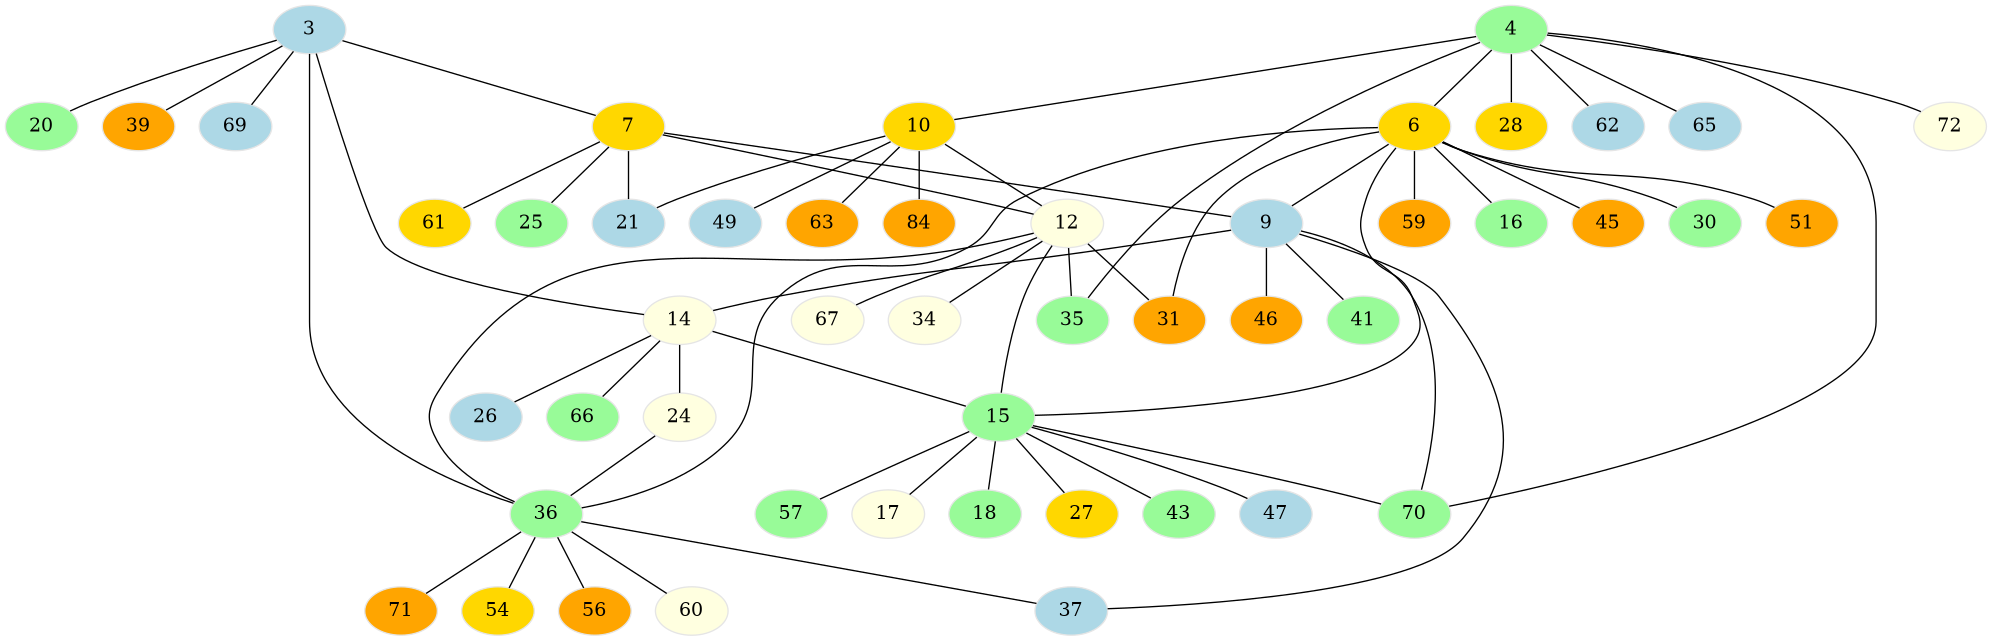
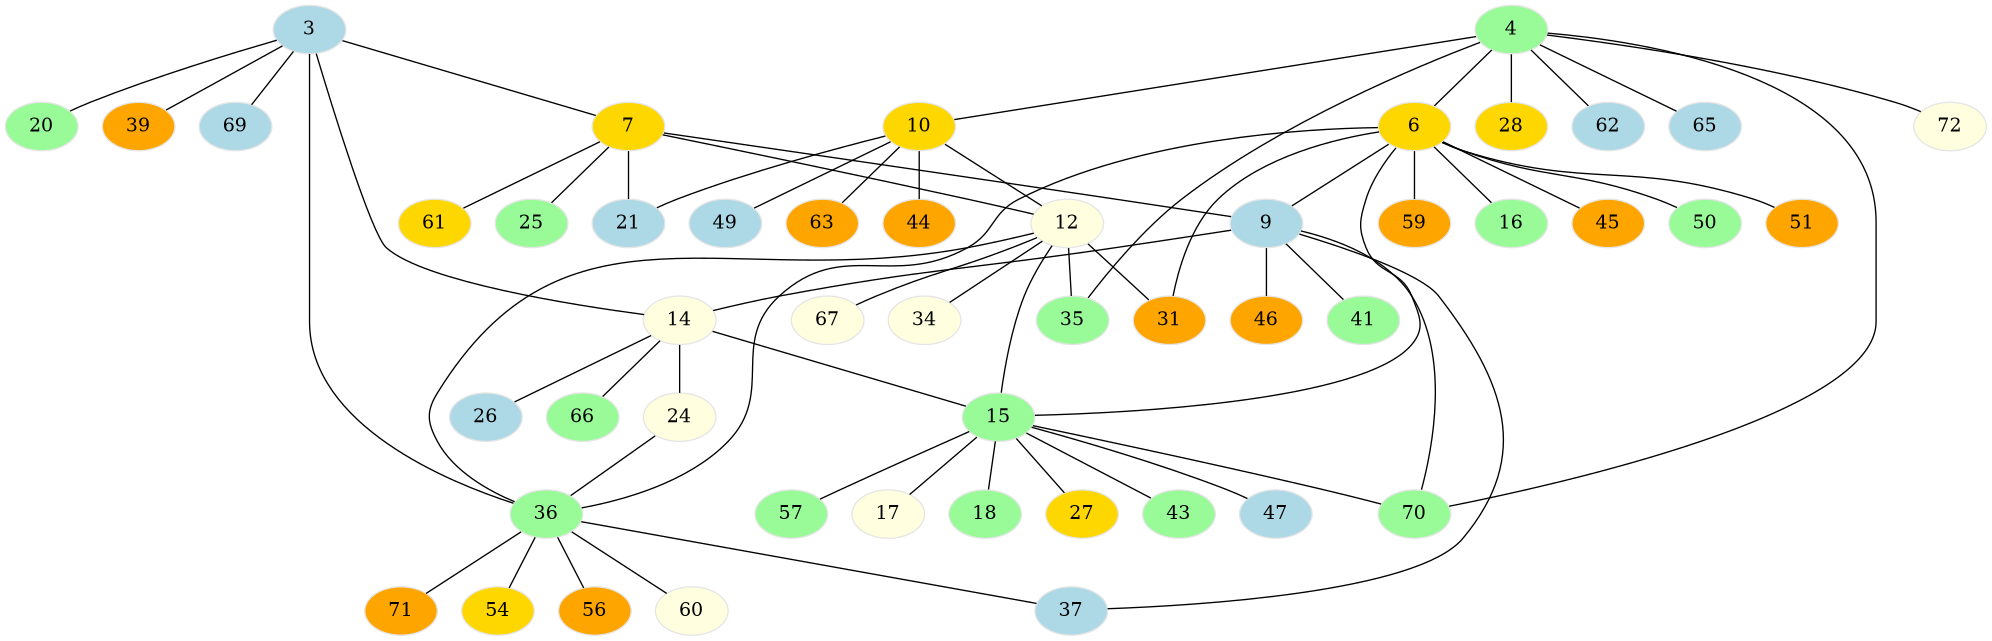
  graph {
    node [color=gray90 fillcolor=palegreen style=filled]
    3 [fillcolor=lightblue super="+1"]
    7 [fillcolor=gold]
    14 [fillcolor=lightyellow super="+13"]
    20
    36 [super="+2+19"]
    39 [fillcolor=orange]
    69 [fillcolor=lightblue super="+52+55"]
    9 [fillcolor=lightblue super="+8"]
    12 [fillcolor=lightyellow super="+11"]
    21 [fillcolor=lightblue]
    25
    61 [fillcolor=gold]
    15
    24 [fillcolor=lightyellow]
    26 [fillcolor=lightblue]
    66
    37 [fillcolor=lightblue super="+22"]
    54 [fillcolor=gold]
    56 [fillcolor=orange]
    60 [fillcolor=lightyellow]
    71 [fillcolor=orange]
    6 [fillcolor=gold super="+5"]
    16
    31 [fillcolor=orange]
    45 [fillcolor=orange]
-   50 [label=30]
+   50
    51 [fillcolor=orange]
    59 [fillcolor=orange]
    4
    10 [fillcolor=gold]
    28 [fillcolor=gold]
    35 [super="+33"]
    62 [fillcolor=lightblue]
    65 [fillcolor=lightblue]
    70 [super="+64"]
    72 [fillcolor=lightyellow super="+32+38+53"]
-   44 [fillcolor=orange label=84]
+   44 [fillcolor=orange]
    49 [fillcolor=lightblue]
    63 [fillcolor=orange]
    41
    46 [fillcolor=orange super="+23"]
    17 [fillcolor=lightyellow]
    18
    27 [fillcolor=gold]
    43 [super="+42"]
    n46 [fillcolor=lightblue label=47]
    57
    34 [fillcolor=lightyellow]
    67 [fillcolor=lightyellow super="+58"]
    3 -- 7
    3 -- 14
    3 -- 20
    3 -- 36 [weight=2]
    3 -- 39
    3 -- 69
    7 -- 9 [weight=2]
    7 -- 12
    7 -- 21
    7 -- 25
    7 -- 61
    14 -- 15 [weight=2]
    14 -- 24
    14 -- 26
    14 -- 66
    36 -- 37
    36 -- 54
    36 -- 56
    36 -- 60
    36 -- 71
    9 -- 14
    9 -- 37
    9 -- 70
    9 -- 41
    9 -- 46
    12 -- 36
    12 -- 15
    12 -- 31
    12 -- 35
    12 -- 34
    12 -- 67
    15 -- 70
    15 -- 17
    15 -- 18
    15 -- 27
    15 -- 43
    15 -- n46
    15 -- 57
    24 -- 36
    6 -- 36
    6 -- 9
    6 -- 15
    6 -- 16
    6 -- 31
    6 -- 45
    6 -- 50
    6 -- 51
    6 -- 59
    4 -- 6 [weight=2]
    4 -- 10
    4 -- 28
    4 -- 35
    4 -- 62
    4 -- 65
    4 -- 70
    4 -- 72
    10 -- 12 [weight=2]
    10 -- 21
    10 -- 44
    10 -- 49
    10 -- 63
  }
